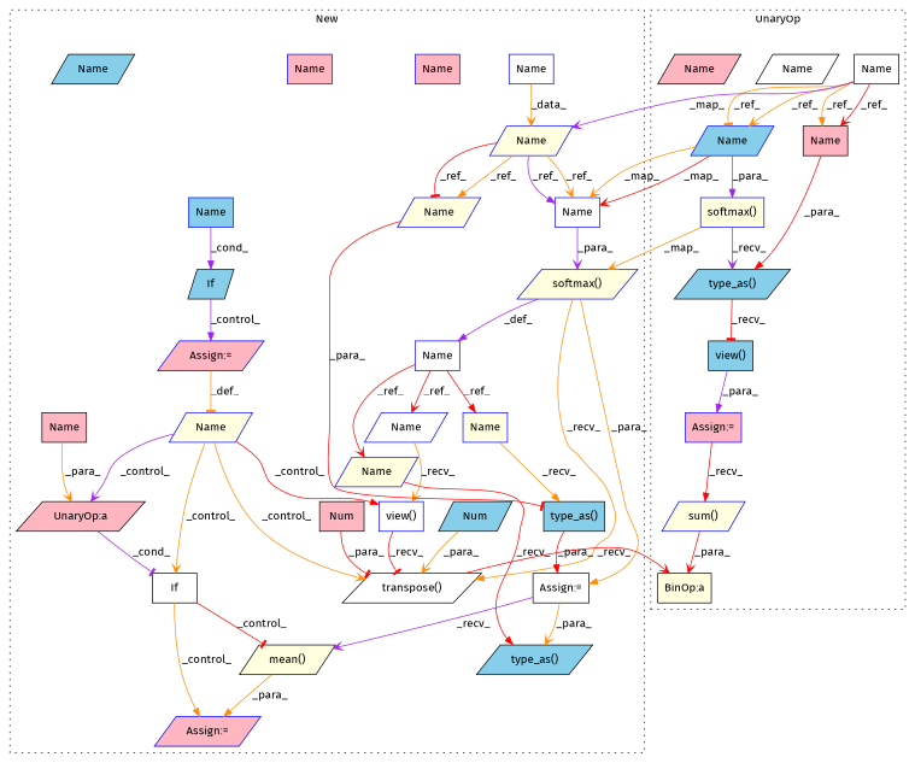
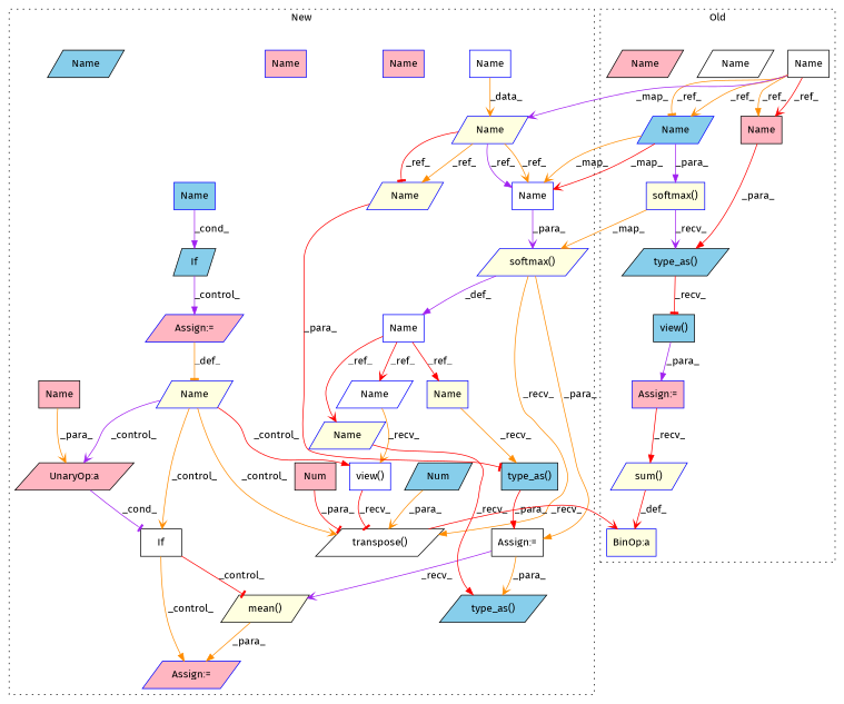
  digraph {
    fontname="Fira Sans"
    node [a=87 color=blue fillcolor=lightyellow fontname="Fira Sans" l=12 s=11444 shape=parallelogram style=filled]
    edge [arrowhead=vee color=darkorange fontname="Fira Sans"]
    n1 [a=75 l=23 label="sum()" s=12329]
-   n2 [a=82 color=black l=3 label="BinOp:a" s=12352 shape=box]
+   n2 [a=82 l=3 label="BinOp:a" s=12352 shape=box]
    n3 [a=75 l="27,47" label="softmax()" s="11417,11456" shape=box]
    n4 [color=black fillcolor=white label=Name s=11257 shape=box]
    n5 [a=75 color=black fillcolor=skyblue l="95,1" label="type_as()" s="11417,11524"]
    n6 [a=75 color=black fillcolor=skyblue l="18,1" label="view()" s="12245,12300" shape=box]
    n7 [a=68 fillcolor=lightpink l=3 label="Assign:=" s=12242 shape=box]
    n8 [color=black fillcolor=white label=Name]
    n9 [color=black fillcolor=lightpink label=Name s=11512]
    n10 [fillcolor=skyblue label=Name]
    n11 [color=black fillcolor=lightpink label=Name s=11512 shape=box]
    n12 [a=75 color=black l=24 label="mean()" s=13203]
    n13 [a=68 fillcolor=lightpink l=3 label="Assign:=" s=13200]
    n14 [a=96 color=black fillcolor=white l="3,73" label=If s="13091,13115" shape=box]
    n15 [a=75 l="14,37" label="softmax()" s="12180,12206"]
    n16 [a=61 color=black fillcolor=lightpink l=21 label="UnaryOp:a" s=13094]
    n17 [fillcolor=white label=Name s=10980 shape=box]
    n18 [a=75 color=black fillcolor=skyblue l="27,1" label="type_as()" s="12267,12306" shape=box]
    n19 [label=Name s=12014]
    n20 [a=75 color=black fillcolor=skyblue l="27,1" label="type_as()" s="12339,12378"]
    n21 [a=75 fillcolor=white l="24,1" label="view()" s="13000,13061" shape=box]
    n22 [a=68 fillcolor=lightpink l=3 label="Assign:=" s=4631]
    n23 [a=96 color=black fillcolor=skyblue l="3,14" label=If s="4585,4605"]
    n24 [fillcolor=lightpink l=17 label=Name s=4588 shape=box]
    n25 [fillcolor=white l=18 label=Name s=12159 shape=box]
    n26 [label=Name s=4619]
    n27 [a=75 color=black fillcolor=white l="73,1" label="transpose()" s="13000,13077"]
    n28 [a=76 color=black fillcolor=skyblue l=1 label=Num s=13076]
    n29 [a=76 color=black fillcolor=lightpink l=1 label=Num s=13073 shape=box]
    n30 [a=68 color=black fillcolor=white l=3 label="Assign:=" s=12264 shape=box]
    n31 [fillcolor=lightpink label=Name s=12194 shape=box]
    n32 [color=black fillcolor=skyblue label=Name s=12294]
    n33 [color=black fillcolor=lightpink l=17 label=Name s=13098 shape=box]
    n34 [fillcolor=skyblue l=17 label=Name s=4588 shape=box]
    n35 [l=18 label=Name s=12339]
    n36 [fillcolor=white l=18 label=Name s=13000]
    n37 [l=18 label=Name s=12267 shape=box]
    n38 [fillcolor=white label=Name s=12194 shape=box]
    n39 [label=Name s=12294]
    subgraph cluster_1 {
-     label=UnaryOp
+     label=Old
      style=dotted
      n1
      n2
      n3
      n4
      n5
      n6
      n7
      n8
      n9
      n10
      n11
    }
    subgraph cluster_2 {
      label=New
      style=dotted
      n12
      n13
      n14
      n15
      n16
      n17
      n18
      n19
      n20
      n21
      n22
      n23
      n24
      n25
      n26
      n27
      n28
      n29
      n30
      n31
      n32
      n33
      n34
      n35
      n36
      n37
      n38
      n39
    }
-   n1 -> n2 [color=red label=_para_]
+   n1 -> n2 [color=red label=_def_]
    n3 -> n5 [color=purple label=_recv_]
    n3 -> n15 [label=_map_]
    n4 -> n10 [arrowhead=tee label=_ref_]
    n4 -> n10 [label=_ref_]
    n4 -> n11 [arrowhead=normal label=_ref_]
    n4 -> n11 [color=red label=_ref_]
    n4 -> n19 [color=purple label=_map_]
    n5 -> n6 [arrowhead=tee color=red label=_recv_]
    n6 -> n7 [arrowhead=normal color=purple label=_para_]
    n7 -> n1 [arrowhead=normal color=red label=_recv_]
    n10 -> n3 [arrowhead=normal color=purple label=_para_]
    n10 -> n38 [label=_map_]
    n10 -> n38 [color=red label=_map_]
    n11 -> n5 [arrowhead=normal color=red label=_para_]
    n12 -> n13 [arrowhead=normal label=_para_]
    n14 -> n12 [arrowhead=tee color=red label=_control_]
    n14 -> n13 [arrowhead=normal label=_control_]
    n15 -> n25 [arrowhead=normal color=purple label=_def_]
    n15 -> n27 [arrowhead=normal label=_recv_]
    n15 -> n30 [arrowhead=normal label=_para_]
    n16 -> n14 [arrowhead=tee color=purple label=_cond_]
    n17 -> n19 [label=_data_]
    n18 -> n30 [arrowhead=normal color=red label=_para_]
    n19 -> n38 [arrowhead=normal color=purple label=_ref_]
    n19 -> n38 [label=_ref_]
    n19 -> n39 [arrowhead=tee color=red label=_ref_]
    n19 -> n39 [arrowhead=normal label=_ref_]
    n21 -> n27 [arrowhead=tee color=red label=_recv_]
    n22 -> n26 [arrowhead=tee label=_def_]
    n23 -> n22 [arrowhead=normal color=purple label=_control_]
    n25 -> n35 [color=red label=_ref_]
    n25 -> n36 [color=red label=_ref_]
    n25 -> n37 [arrowhead=normal color=red label=_ref_]
    n26 -> n14 [label=_control_]
    n26 -> n16 [color=purple label=_control_]
    n26 -> n21 [arrowhead=normal color=red label=_control_]
    n26 -> n27 [label=_control_]
    n27 -> n2 [color=red label=_recv_]
    n28 -> n27 [label=_para_]
    n29 -> n27 [arrowhead=tee color=red label=_para_]
    n30 -> n12 [color=purple label=_recv_]
    n30 -> n20 [label=_para_]
    n33 -> n16 [label=_para_]
    n34 -> n23 [arrowhead=normal color=purple label=_cond_]
    n35 -> n20 [arrowhead=normal color=red label=_recv_]
    n36 -> n21 [label=_recv_]
    n37 -> n18 [arrowhead=normal label=_recv_]
    n38 -> n15 [color=purple label=_para_]
    n39 -> n18 [arrowhead=tee color=red label=_para_]
  }
